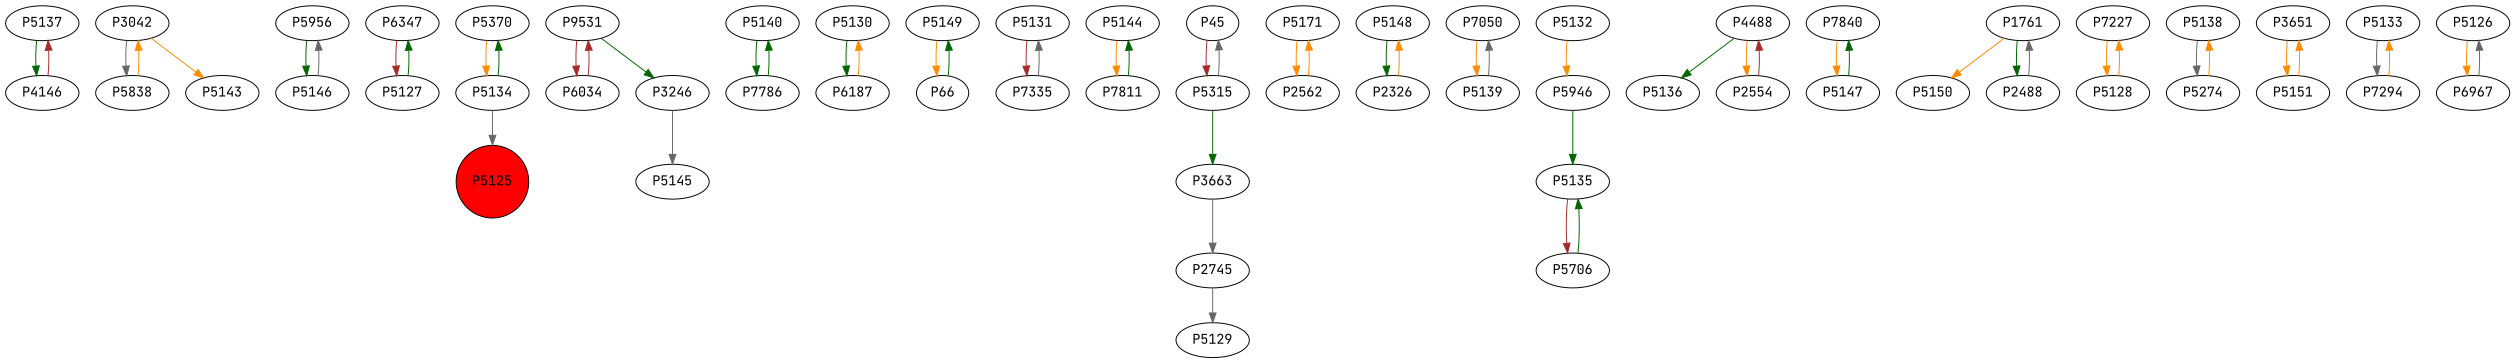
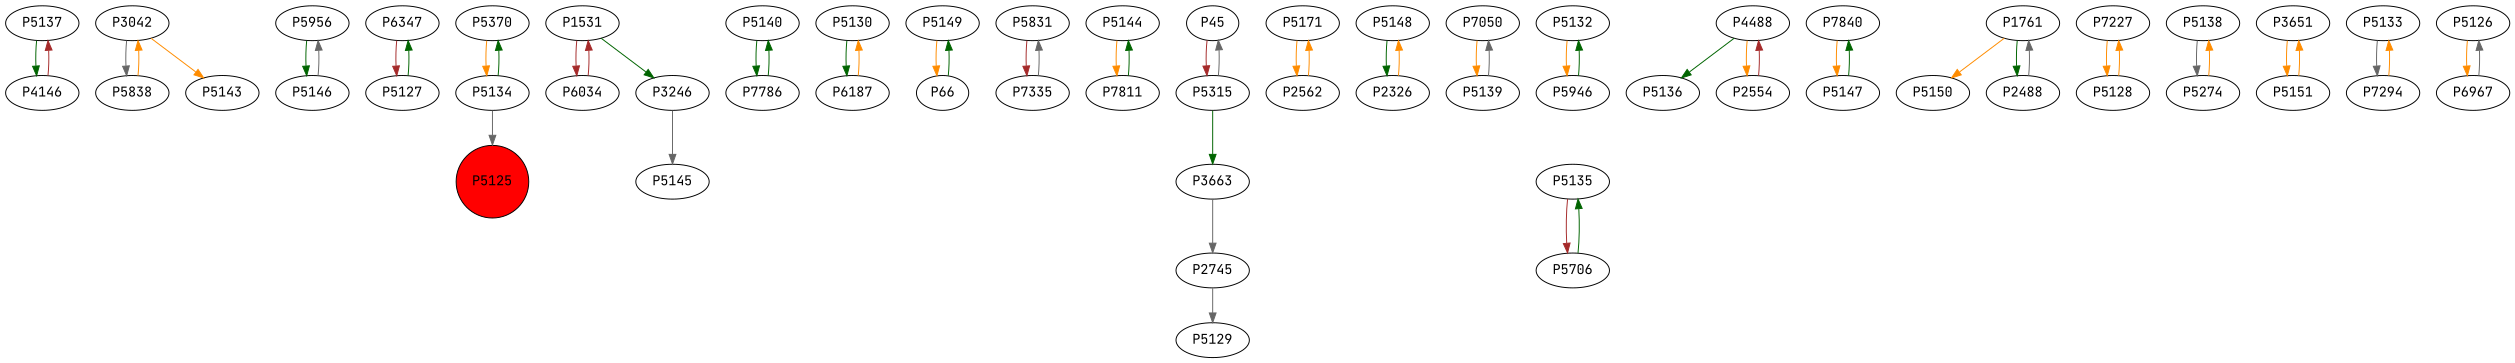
  digraph {
    fontname="JetBrains Mono"
    node [fontname="JetBrains Mono"]
    edge [color=darkorange fontname="JetBrains Mono"]
    P5137
    P4146
    P3042
    P5838
    P5143
    P5956
    P5146
    P6347
    P5127
    P5370
    P5134
    P5125 [fillcolor=red shape=circle style=filled]
-   P1531 [label=P9531]
+   P1531
    P6034
    P3246
    P5145
    P5140
    P7786
    P5130
    P6187
    P5149
    P66
-   P5131
+   P5131 [label=P5831]
    P7335
    P5144
    P7811
    P45
    P5315
    P3663
    P2745
    P5129
    n32 [label=P5171]
    P2562
    P5148
    P2326
    P7050
    P5139
    P5132
    P5946
    P5135
    P5706
    P4488
    P5136
    P2554
    P7840
    P5147
    P1761
    P5150
    P2488
    P7227
    P5128
    P5138
    P5274
    P3651
    P5151
    P5133
    P7294
    P5126
    P6967
    P5137 -> P4146 [color=darkgreen]
    P4146 -> P5137 [color=brown]
    P3042 -> P5838 [color=gray40]
    P3042 -> P5143
    P5838 -> P3042
    P5956 -> P5146 [color=darkgreen]
    P5146 -> P5956 [color=gray40]
    P6347 -> P5127 [color=brown]
    P5127 -> P6347 [color=darkgreen]
    P5370 -> P5134
    P5134 -> P5370 [color=darkgreen]
    P5134 -> P5125 [color=gray40]
    P1531 -> P6034 [color=brown]
    P1531 -> P3246 [color=darkgreen]
    P6034 -> P1531 [color=brown]
    P3246 -> P5145 [color=gray40]
    P5140 -> P7786 [color=darkgreen]
    P7786 -> P5140 [color=darkgreen]
    P5130 -> P6187 [color=darkgreen]
    P6187 -> P5130
    P5149 -> P66
    P66 -> P5149 [color=darkgreen]
    P5131 -> P7335 [color=brown]
    P7335 -> P5131 [color=gray40]
    P5144 -> P7811
    P7811 -> P5144 [color=darkgreen]
    P45 -> P5315 [color=brown]
    P5315 -> P45 [color=gray40]
    P5315 -> P3663 [color=darkgreen]
    P3663 -> P2745 [color=gray40]
    P2745 -> P5129 [color=gray40]
    n32 -> P2562
    P2562 -> n32
    P5148 -> P2326 [color=darkgreen]
    P2326 -> P5148
    P7050 -> P5139
    P5139 -> P7050 [color=gray40]
    P5132 -> P5946
-   P5946 -> P5135 [color=darkgreen]
+   P5946 -> P5132 [color=darkgreen]
    P5135 -> P5706 [color=brown]
    P5706 -> P5135 [color=darkgreen]
    P4488 -> P5136 [color=darkgreen]
    P4488 -> P2554
    P2554 -> P4488 [color=brown]
    P7840 -> P5147
    P5147 -> P7840 [color=darkgreen]
    P1761 -> P5150
    P1761 -> P2488 [color=darkgreen]
    P2488 -> P1761 [color=gray40]
    P7227 -> P5128
    P5128 -> P7227
    P5138 -> P5274 [color=gray40]
    P5274 -> P5138
    P3651 -> P5151
    P5151 -> P3651
    P5133 -> P7294 [color=gray40]
    P7294 -> P5133
    P5126 -> P6967
    P6967 -> P5126 [color=gray40]
  }
